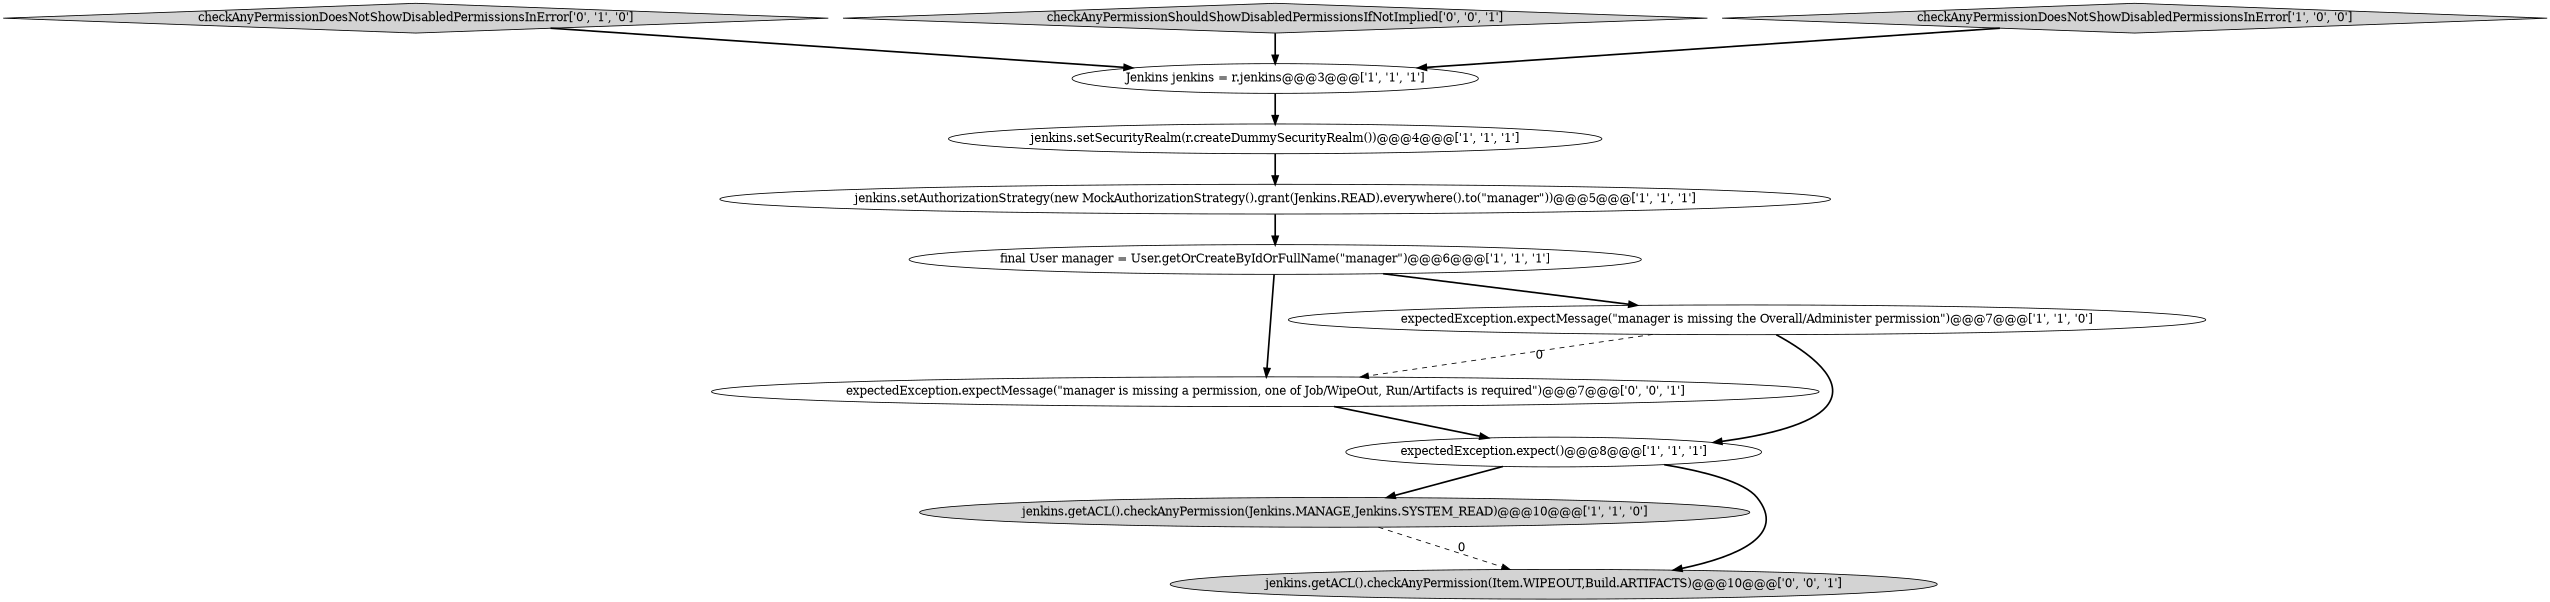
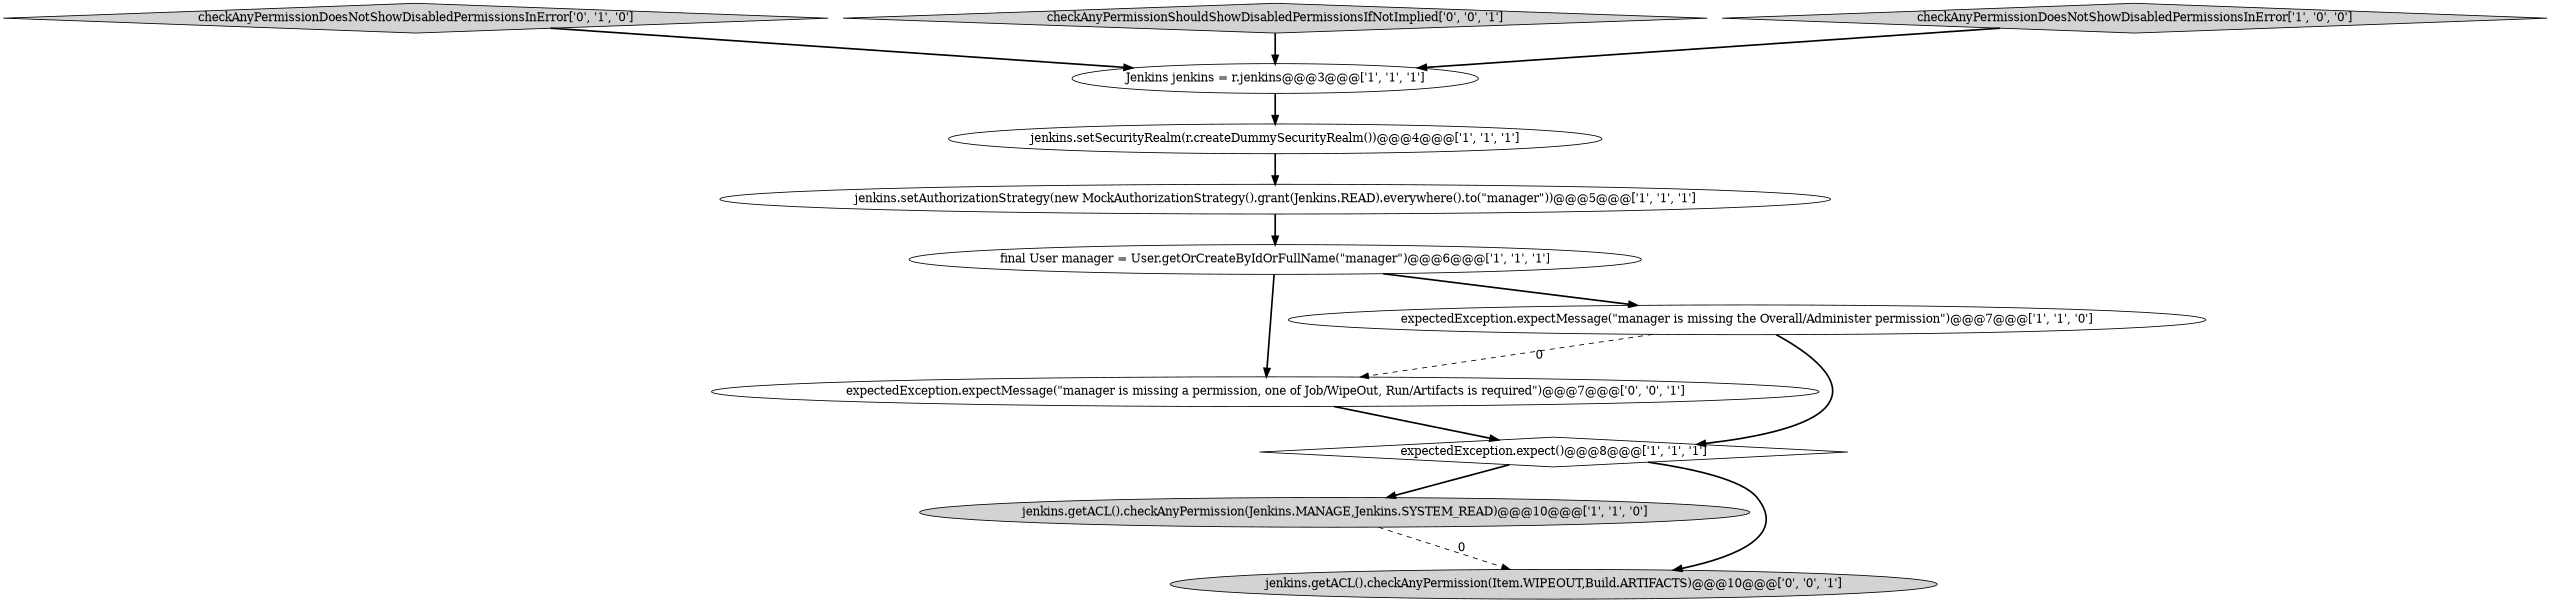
  digraph {
    node [fillcolor=white shape=ellipse style=filled]
    edge [style=bold]
    n1 [label="Jenkins jenkins = r.jenkins@@@3@@@['1', '1', '1']"]
    n2 [label="jenkins.setSecurityRealm(r.createDummySecurityRealm())@@@4@@@['1', '1', '1']"]
    n3 [label="expectedException.expectMessage(\"manager is missing a permission, one of Job/WipeOut, Run/Artifacts is required\")@@@7@@@['0', '0', '1']"]
-   n4 [label="expectedException.expect()@@@8@@@['1', '1', '1']"]
+   n4 [label="expectedException.expect()@@@8@@@['1', '1', '1']" shape=diamond]
    n5 [label="jenkins.setAuthorizationStrategy(new MockAuthorizationStrategy().grant(Jenkins.READ).everywhere().to(\"manager\"))@@@5@@@['1', '1', '1']"]
    n6 [label="final User manager = User.getOrCreateByIdOrFullName(\"manager\")@@@6@@@['1', '1', '1']"]
    n7 [label="expectedException.expectMessage(\"manager is missing the Overall/Administer permission\")@@@7@@@['1', '1', '0']"]
    n8 [fillcolor=lightgray label="jenkins.getACL().checkAnyPermission(Jenkins.MANAGE,Jenkins.SYSTEM_READ)@@@10@@@['1', '1', '0']"]
    n9 [fillcolor=lightgray label="jenkins.getACL().checkAnyPermission(Item.WIPEOUT,Build.ARTIFACTS)@@@10@@@['0', '0', '1']"]
    n10 [fillcolor=lightgray label="checkAnyPermissionDoesNotShowDisabledPermissionsInError['0', '1', '0']" shape=diamond]
    n11 [fillcolor=lightgray label="checkAnyPermissionShouldShowDisabledPermissionsIfNotImplied['0', '0', '1']" shape=diamond]
    n12 [fillcolor=lightgray label="checkAnyPermissionDoesNotShowDisabledPermissionsInError['1', '0', '0']" shape=diamond]
    n1 -> n2
    n2 -> n5
    n3 -> n4
    n4 -> n8
    n4 -> n9
    n5 -> n6
    n6 -> n3
    n6 -> n7
    n7 -> n3 [label=0 style=dashed]
    n7 -> n4
    n8 -> n9 [label=0 style=dashed]
    n10 -> n1
    n11 -> n1
    n12 -> n1
  }
